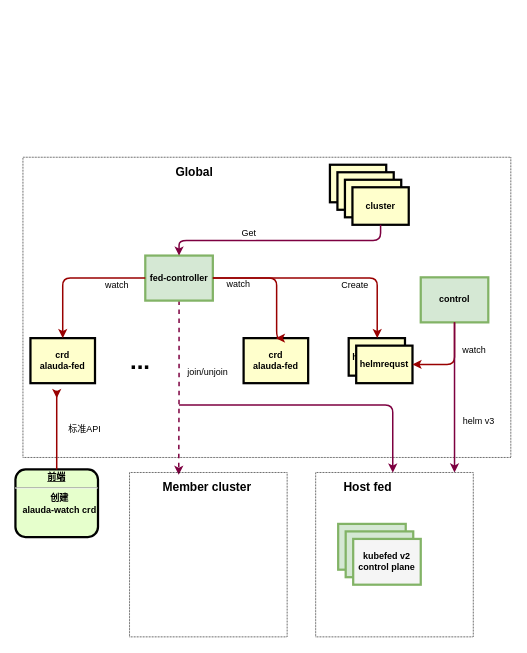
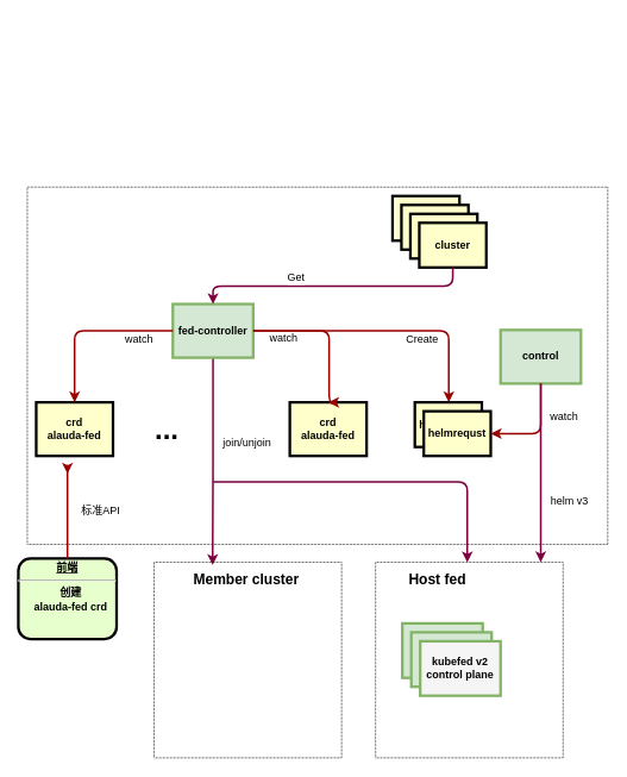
  <mxCell id="0" />
  <mxCell id="1" parent="0" />
  <mxCell id="2" value="" style="rounded=0;whiteSpace=wrap;html=1;dashed=1;dashPattern=1 1;fillColor=none;" parent="1" vertex="1"><mxGeometry x="30" y="209" width="650" height="400" as="geometry" /></mxCell>
- <mxCell id="3" value="" style="edgeStyle=orthogonalEdgeStyle;rounded=0;orthogonalLoop=1;jettySize=auto;html=1;strokeColor=#7D0040;strokeWidth=2;entryX=0.212;entryY=-0.293;entryDx=0;entryDy=0;entryPerimeter=0;dashed=1;" parent="1" source="5" target="27" edge="1"><mxGeometry relative="1" as="geometry"><mxPoint x="238" y="480" as="targetPoint" /></mxGeometry></mxCell>
+ <mxCell id="3" value="" style="edgeStyle=orthogonalEdgeStyle;rounded=0;orthogonalLoop=1;jettySize=auto;html=1;strokeColor=#7D0040;strokeWidth=2;entryX=0.212;entryY=-0.293;entryDx=0;entryDy=0;entryPerimeter=0;" parent="1" source="5" target="27" edge="1"><mxGeometry relative="1" as="geometry"><mxPoint x="238" y="480" as="targetPoint" /></mxGeometry></mxCell>
  <mxCell id="4" value="join/unjoin" style="text;html=1;resizable=0;points=[];align=center;verticalAlign=middle;labelBackgroundColor=#ffffff;" parent="3" vertex="1" connectable="0"><mxGeometry x="0.028" y="29" relative="1" as="geometry"><mxPoint x="8.5" y="-25" as="offset" /></mxGeometry></mxCell>
  <mxCell id="5" value="fed-controller" style="whiteSpace=wrap;align=center;verticalAlign=middle;fontStyle=1;strokeWidth=3;fillColor=#d5e8d4;strokeColor=#82b366;" parent="1" vertex="1"><mxGeometry x="193" y="340" width="90" height="60" as="geometry" /></mxCell>
  <mxCell id="6" value="crd&#10;alauda-fed" style="whiteSpace=wrap;align=center;verticalAlign=middle;fontStyle=1;strokeWidth=3;fillColor=#FFFFCC" parent="1" vertex="1"><mxGeometry x="40" y="450" width="86" height="60" as="geometry" /></mxCell>
  <mxCell id="7" value="" style="edgeStyle=elbowEdgeStyle;elbow=horizontal;exitX=0;exitY=0.5;strokeColor=#990000;strokeWidth=2;exitDx=0;exitDy=0;entryX=0.5;entryY=0;entryDx=0;entryDy=0;" parent="1" source="5" target="6" edge="1"><mxGeometry width="100" height="100" relative="1" as="geometry"><mxPoint x="330" y="120" as="sourcePoint" /><mxPoint x="430" y="20" as="targetPoint" /><Array as="points"><mxPoint x="83" y="390" /><mxPoint x="230" y="420" /><mxPoint x="80" y="360" /><mxPoint x="80" y="390" /><mxPoint x="380" y="20" /></Array></mxGeometry></mxCell>
  <mxCell id="8" value="watch" style="text;html=1;resizable=0;points=[];align=center;verticalAlign=middle;labelBackgroundColor=#ffffff;" parent="7" vertex="1" connectable="0"><mxGeometry x="0.106" y="1" relative="1" as="geometry"><mxPoint x="66.5" y="8.5" as="offset" /></mxGeometry></mxCell>
- <mxCell id="9" value="&lt;b&gt;&lt;font style=&quot;font-size: 16px&quot;&gt;Global&lt;/font&gt;&lt;/b&gt;" style="text;html=1;resizable=0;autosize=1;align=center;verticalAlign=middle;points=[];fillColor=none;strokeColor=none;rounded=0;dashed=1;dashPattern=1 1;" parent="1" vertex="1"><mxGeometry x="222.5" y="219" width="70" height="20" as="geometry" /></mxCell>
  <mxCell id="10" value="crd&#10;alauda-fed" style="whiteSpace=wrap;align=center;verticalAlign=middle;fontStyle=1;strokeWidth=3;fillColor=#FFFFCC" parent="1" vertex="1"><mxGeometry x="324" y="450" width="86" height="60" as="geometry" /></mxCell>
  <mxCell id="11" value="" style="edgeStyle=elbowEdgeStyle;elbow=horizontal;exitX=1;exitY=0.5;strokeColor=#990000;strokeWidth=2;exitDx=0;exitDy=0;entryX=0.5;entryY=0;entryDx=0;entryDy=0;" parent="1" source="5" target="10" edge="1"><mxGeometry width="100" height="100" relative="1" as="geometry"><mxPoint x="196.143" y="310.286" as="sourcePoint" /><mxPoint x="367" y="410" as="targetPoint" /><Array as="points"><mxPoint x="368" y="409" /><mxPoint x="240" y="430" /><mxPoint x="90" y="370" /><mxPoint x="90" y="400" /><mxPoint x="390" y="30" /></Array></mxGeometry></mxCell>
  <mxCell id="12" value="watch" style="text;html=1;resizable=0;points=[];align=center;verticalAlign=middle;labelBackgroundColor=#ffffff;" parent="1" vertex="1" connectable="0"><mxGeometry x="250.214" y="369.786" as="geometry"><mxPoint x="66.5" y="8.5" as="offset" /></mxGeometry></mxCell>
  <mxCell id="13" value="cluster" style="whiteSpace=wrap;align=center;verticalAlign=middle;fontStyle=1;strokeWidth=3;fillColor=#FFFFCC" parent="1" vertex="1"><mxGeometry x="439" y="219" width="75" height="50" as="geometry" /></mxCell>
  <mxCell id="14" value="&lt;font size=&quot;1&quot;&gt;&lt;b style=&quot;font-size: 32px&quot;&gt;...&lt;/b&gt;&lt;/font&gt;" style="text;html=1;resizable=0;autosize=1;align=center;verticalAlign=middle;points=[];fillColor=none;strokeColor=none;rounded=0;dashed=1;dashPattern=1 1;" parent="1" vertex="1"><mxGeometry x="166" y="465" width="40" height="30" as="geometry" /></mxCell>
  <mxCell id="15" value="cluster" style="whiteSpace=wrap;align=center;verticalAlign=middle;fontStyle=1;strokeWidth=3;fillColor=#FFFFCC" parent="1" vertex="1"><mxGeometry x="449" y="229" width="75" height="50" as="geometry" /></mxCell>
  <mxCell id="16" value="cluster" style="whiteSpace=wrap;align=center;verticalAlign=middle;fontStyle=1;strokeWidth=3;fillColor=#FFFFCC" parent="1" vertex="1"><mxGeometry x="459" y="239" width="75" height="50" as="geometry" /></mxCell>
  <mxCell id="17" value="cluster" style="whiteSpace=wrap;align=center;verticalAlign=middle;fontStyle=1;strokeWidth=3;fillColor=#FFFFCC" parent="1" vertex="1"><mxGeometry x="469" y="249" width="75" height="50" as="geometry" /></mxCell>
- <mxCell id="18" value="&lt;p style=&quot;margin: 0px ; margin-top: 4px ; text-align: center ; text-decoration: underline&quot;&gt;&lt;strong&gt;前端&lt;/strong&gt;&lt;/p&gt;&lt;hr&gt;&lt;p style=&quot;margin: 0px ; margin-left: 8px&quot;&gt;创建&lt;/p&gt;&lt;p style=&quot;margin: 0px ; margin-left: 8px&quot;&gt;alauda-watch crd&lt;/p&gt;" style="verticalAlign=middle;align=center;overflow=fill;fontSize=12;fontFamily=Helvetica;html=1;rounded=1;fontStyle=1;strokeWidth=3;fillColor=#E6FFCC" parent="1" vertex="1"><mxGeometry x="20" y="625" width="110" height="90" as="geometry" /></mxCell>
+ <mxCell id="18" value="&lt;p style=&quot;margin: 0px ; margin-top: 4px ; text-align: center ; text-decoration: underline&quot;&gt;&lt;strong&gt;前端&lt;/strong&gt;&lt;/p&gt;&lt;hr&gt;&lt;p style=&quot;margin: 0px ; margin-left: 8px&quot;&gt;创建&lt;/p&gt;&lt;p style=&quot;margin: 0px ; margin-left: 8px&quot;&gt;alauda-fed crd&lt;/p&gt;" style="verticalAlign=middle;align=center;overflow=fill;fontSize=12;fontFamily=Helvetica;html=1;rounded=1;fontStyle=1;strokeWidth=3;fillColor=#E6FFCC" parent="1" vertex="1"><mxGeometry x="20" y="625" width="110" height="90" as="geometry" /></mxCell>
  <mxCell id="19" value="" style="edgeStyle=elbowEdgeStyle;elbow=horizontal;strokeColor=#990000;strokeWidth=2;exitX=0.5;exitY=0;exitDx=0;exitDy=0;" parent="1" source="18" edge="1"><mxGeometry width="100" height="100" relative="1" as="geometry"><mxPoint x="-156" y="874" as="sourcePoint" /><mxPoint x="75" y="530" as="targetPoint" /><Array as="points"><mxPoint x="75" y="520" /><mxPoint x="74" y="734" /></Array></mxGeometry></mxCell>
  <mxCell id="20" value="标准API" style="text;html=1;resizable=0;points=[];align=center;verticalAlign=middle;labelBackgroundColor=#ffffff;" parent="19" vertex="1" connectable="0"><mxGeometry x="-0.12" relative="1" as="geometry"><mxPoint x="36" y="-3.5" as="offset" /></mxGeometry></mxCell>
  <mxCell id="21" value="" style="rounded=0;whiteSpace=wrap;html=1;dashed=1;dashPattern=1 1;fillColor=none;" parent="1" vertex="1"><mxGeometry x="420" y="629" width="210" height="219" as="geometry" /></mxCell>
  <mxCell id="22" value="&lt;span style=&quot;font-size: 16px&quot;&gt;&lt;b&gt;Host fed&lt;/b&gt;&lt;/span&gt;" style="text;html=1;resizable=0;autosize=1;align=center;verticalAlign=middle;points=[];fillColor=none;strokeColor=none;rounded=0;dashed=1;dashPattern=1 1;" parent="1" vertex="1"><mxGeometry x="433.5" y="638" width="110" height="20" as="geometry" /></mxCell>
  <mxCell id="23" value="kubefed v2" style="whiteSpace=wrap;align=center;verticalAlign=middle;fontStyle=1;strokeWidth=3;fillColor=#d5e8d4;strokeColor=#82b366;" parent="1" vertex="1"><mxGeometry x="450" y="697.5" width="90" height="61" as="geometry" /></mxCell>
  <mxCell id="24" value="kubefed v2" style="whiteSpace=wrap;align=center;verticalAlign=middle;fontStyle=1;strokeWidth=3;fillColor=#d5e8d4;strokeColor=#82b366;" parent="1" vertex="1"><mxGeometry x="460" y="707.5" width="90" height="61" as="geometry" /></mxCell>
  <mxCell id="25" value="kubefed v2&#10;control plane" style="whiteSpace=wrap;align=center;verticalAlign=middle;fontStyle=1;strokeWidth=3;fillColor=#f5f5f5;strokeColor=#82b366;" parent="1" vertex="1"><mxGeometry x="470" y="717.5" width="90" height="61" as="geometry" /></mxCell>
  <mxCell id="26" value="" style="rounded=0;whiteSpace=wrap;html=1;dashed=1;dashPattern=1 1;fillColor=none;" parent="1" vertex="1"><mxGeometry x="172" y="629" width="210" height="219" as="geometry" /></mxCell>
  <mxCell id="27" value="&lt;span style=&quot;font-size: 16px&quot;&gt;&lt;b&gt;Member cluster&lt;/b&gt;&lt;/span&gt;" style="text;html=1;resizable=0;autosize=1;align=center;verticalAlign=middle;points=[];fillColor=none;strokeColor=none;rounded=0;dashed=1;dashPattern=1 1;" parent="1" vertex="1"><mxGeometry x="210" y="638" width="130" height="20" as="geometry" /></mxCell>
  <mxCell id="28" value="helmrequst" style="whiteSpace=wrap;align=center;verticalAlign=middle;fontStyle=1;strokeWidth=3;fillColor=#FFFFCC" parent="1" vertex="1"><mxGeometry x="464" y="450" width="75" height="50" as="geometry" /></mxCell>
  <mxCell id="29" value="helmrequst" style="whiteSpace=wrap;align=center;verticalAlign=middle;fontStyle=1;strokeWidth=3;fillColor=#FFFFCC" parent="1" vertex="1"><mxGeometry x="474" y="460" width="75" height="50" as="geometry" /></mxCell>
  <mxCell id="30" value="control" style="whiteSpace=wrap;align=center;verticalAlign=middle;fontStyle=1;strokeWidth=3;fillColor=#d5e8d4;strokeColor=#82b366;" parent="1" vertex="1"><mxGeometry x="560" y="369" width="90" height="60" as="geometry" /></mxCell>
  <mxCell id="31" value="" style="edgeStyle=elbowEdgeStyle;elbow=horizontal;exitX=1;exitY=0.5;strokeColor=#990000;strokeWidth=2;exitDx=0;exitDy=0;entryX=0.5;entryY=0;entryDx=0;entryDy=0;" parent="1" source="5" target="28" edge="1"><mxGeometry width="100" height="100" relative="1" as="geometry"><mxPoint x="286.143" y="379.286" as="sourcePoint" /><mxPoint x="377.571" y="460.714" as="targetPoint" /><Array as="points"><mxPoint x="502" y="419" /><mxPoint x="250" y="440" /><mxPoint x="100" y="380" /><mxPoint x="100" y="410" /><mxPoint x="400" y="40" /></Array></mxGeometry></mxCell>
  <mxCell id="32" value="Create" style="text;html=1;resizable=0;points=[];align=center;verticalAlign=middle;labelBackgroundColor=#ffffff;" parent="31" vertex="1" connectable="0"><mxGeometry x="0.004" y="-3" relative="1" as="geometry"><mxPoint x="38.5" y="6.5" as="offset" /></mxGeometry></mxCell>
  <mxCell id="33" value="" style="edgeStyle=elbowEdgeStyle;elbow=horizontal;exitX=0.5;exitY=1;strokeColor=#990000;strokeWidth=2;exitDx=0;exitDy=0;entryX=1;entryY=0.5;entryDx=0;entryDy=0;" parent="1" source="30" target="29" edge="1"><mxGeometry width="100" height="100" relative="1" as="geometry"><mxPoint x="286.143" y="379.286" as="sourcePoint" /><mxPoint x="377.571" y="460.714" as="targetPoint" /><Array as="points"><mxPoint x="605" y="459" /><mxPoint x="250" y="440" /><mxPoint x="100" y="380" /><mxPoint x="100" y="410" /><mxPoint x="400" y="40" /></Array></mxGeometry></mxCell>
  <mxCell id="34" value="watch" style="text;html=1;resizable=0;points=[];align=center;verticalAlign=middle;labelBackgroundColor=#ffffff;" parent="33" vertex="1" connectable="0"><mxGeometry x="-0.255" y="-2" relative="1" as="geometry"><mxPoint x="27" y="-5.5" as="offset" /></mxGeometry></mxCell>
  <mxCell id="35" value="" style="edgeStyle=elbowEdgeStyle;elbow=horizontal;endArrow=classic;html=1;strokeColor=#7D0040;strokeWidth=2;exitX=0.5;exitY=1;exitDx=0;exitDy=0;" parent="1" source="30" target="21" edge="1"><mxGeometry width="50" height="50" relative="1" as="geometry"><mxPoint x="650" y="399" as="sourcePoint" /><mxPoint x="690" y="349" as="targetPoint" /></mxGeometry></mxCell>
  <mxCell id="36" value="helm v3" style="text;html=1;resizable=0;points=[];align=center;verticalAlign=middle;labelBackgroundColor=#ffffff;" parent="35" vertex="1" connectable="0"><mxGeometry x="0.164" y="1" relative="1" as="geometry"><mxPoint x="30.5" y="15" as="offset" /></mxGeometry></mxCell>
  <mxCell id="37" value="" style="edgeStyle=elbowEdgeStyle;elbow=vertical;endArrow=classic;html=1;strokeColor=#7D0040;strokeWidth=2;exitX=0.5;exitY=1;exitDx=0;exitDy=0;entryX=0.5;entryY=0;entryDx=0;entryDy=0;" parent="1" source="17" target="5" edge="1"><mxGeometry width="50" height="50" relative="1" as="geometry"><mxPoint x="210" y="219" as="sourcePoint" /><mxPoint x="260" y="169" as="targetPoint" /></mxGeometry></mxCell>
  <mxCell id="38" value="Get" style="text;html=1;resizable=0;points=[];align=center;verticalAlign=middle;labelBackgroundColor=#ffffff;" parent="37" vertex="1" connectable="0"><mxGeometry x="0.339" y="-3" relative="1" as="geometry"><mxPoint x="9.5" y="-7" as="offset" /></mxGeometry></mxCell>
  <mxCell id="39" value="" style="edgeStyle=segmentEdgeStyle;endArrow=classic;html=1;strokeColor=#7D0040;strokeWidth=2;entryX=0.5;entryY=0;entryDx=0;entryDy=0;" parent="1" edge="1"><mxGeometry width="50" height="50" relative="1" as="geometry"><mxPoint x="238" y="539" as="sourcePoint" /><mxPoint x="522.714" y="629.286" as="targetPoint" /></mxGeometry></mxCell>
